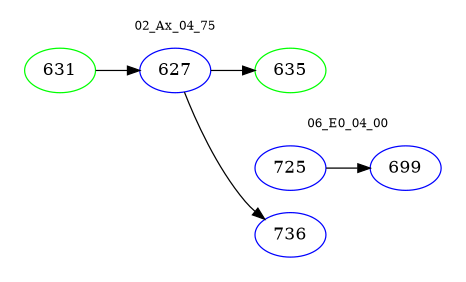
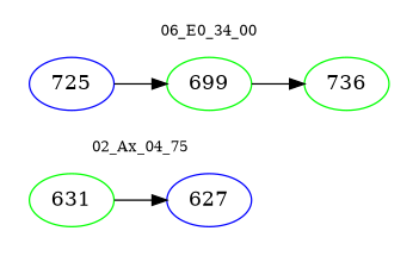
  digraph {
    rankdir=LR
    node [color=green]
    edge [color=black]
    n1 [label=631]
    n2 [color=blue label=627]
-   n3 [label=635]
    n4 [color=blue label=725]
-   n5 [color=blue label=699]
-   n6 [color=blue label=736]
+   n5 [label=699]
+   n6 [label=736]
    subgraph cluster_1 {
      color=white
      fontsize=10
      label="02_Ax_04_75"
      n1
      n2
-     n3
    }
    subgraph cluster_2 {
      color=white
      fontsize=10
-     label="06_E0_04_00"
+     label="06_E0_34_00"
      n4
      n5
      n6
    }
    n1 -> n2
-   n2 -> n3
    n4 -> n5
-   n2 -> n6
+   n5 -> n6
  }
